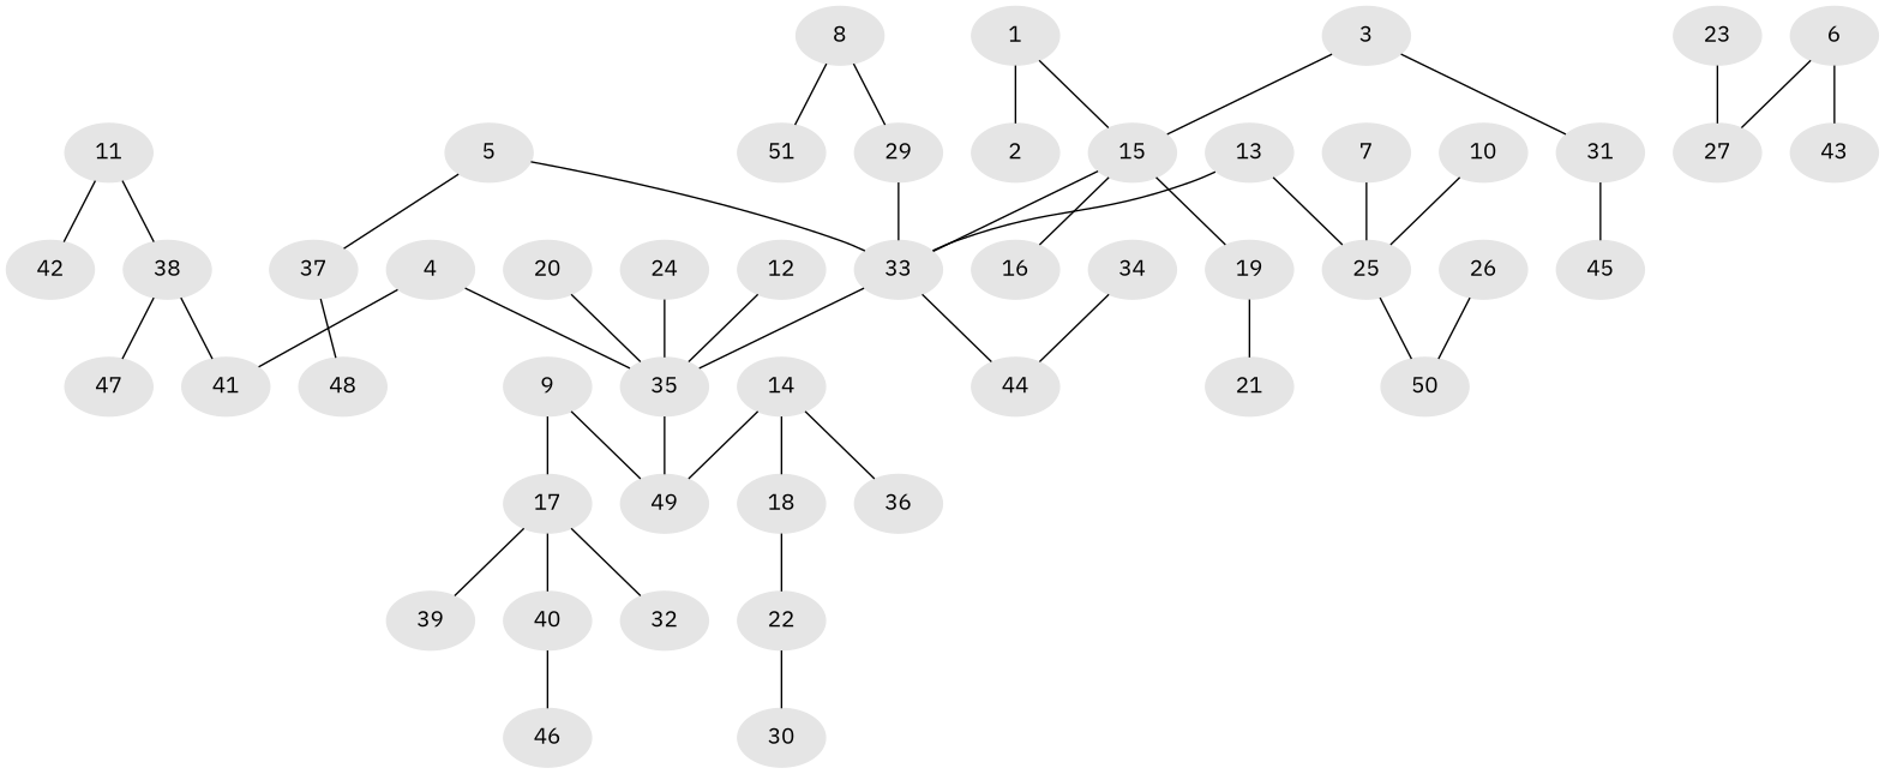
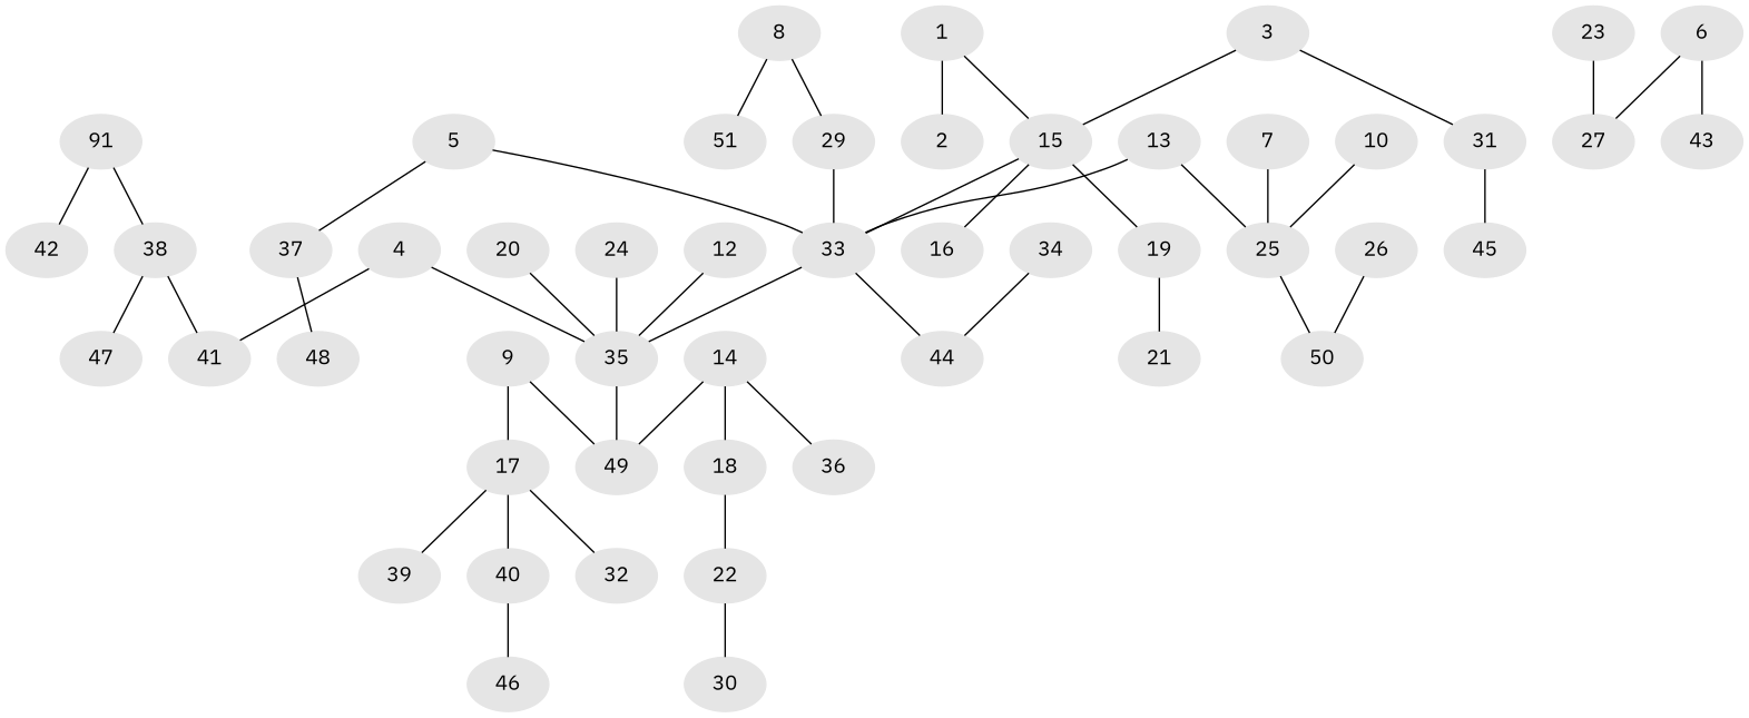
  graph {
    fontname="IBM Plex Sans"
    node [color=gray90 fontname="IBM Plex Sans" style=filled]
    edge [fontname="IBM Plex Sans" weight=1.0]
    1
    2
    15
    33
    16
    19
    3
    31
    45
    4
    35
    41
    49
    5
    37
    44
    48
    6
    27
    43
    7
    25
    50
    8
    29
    51
    9
    17
    32
    39
    40
    10
-   11
+   11 [label=91]
    38
    42
    47
    12
    13
    14
    18
    36
    22
    21
    46
    30
    20
    23
    24
    26
    34
    1 -- 2
    1 -- 15
    15 -- 33
    15 -- 16
    15 -- 19
    33 -- 35
    33 -- 44
    19 -- 21
    3 -- 15
    3 -- 31
    31 -- 45
    4 -- 35
    4 -- 41
    35 -- 49
    5 -- 33
    5 -- 37
    37 -- 48
    6 -- 27
    6 -- 43
    7 -- 25
    25 -- 50
    8 -- 29
    8 -- 51
    29 -- 33
    9 -- 49
    9 -- 17
    17 -- 32
    17 -- 39
    17 -- 40
    40 -- 46
    10 -- 25
    11 -- 38
    11 -- 42
    38 -- 41
    38 -- 47
    12 -- 35
    13 -- 33
    13 -- 25
    14 -- 49
    14 -- 18
    14 -- 36
    18 -- 22
    22 -- 30
    20 -- 35
    23 -- 27
    24 -- 35
    26 -- 50
    34 -- 44
  }
